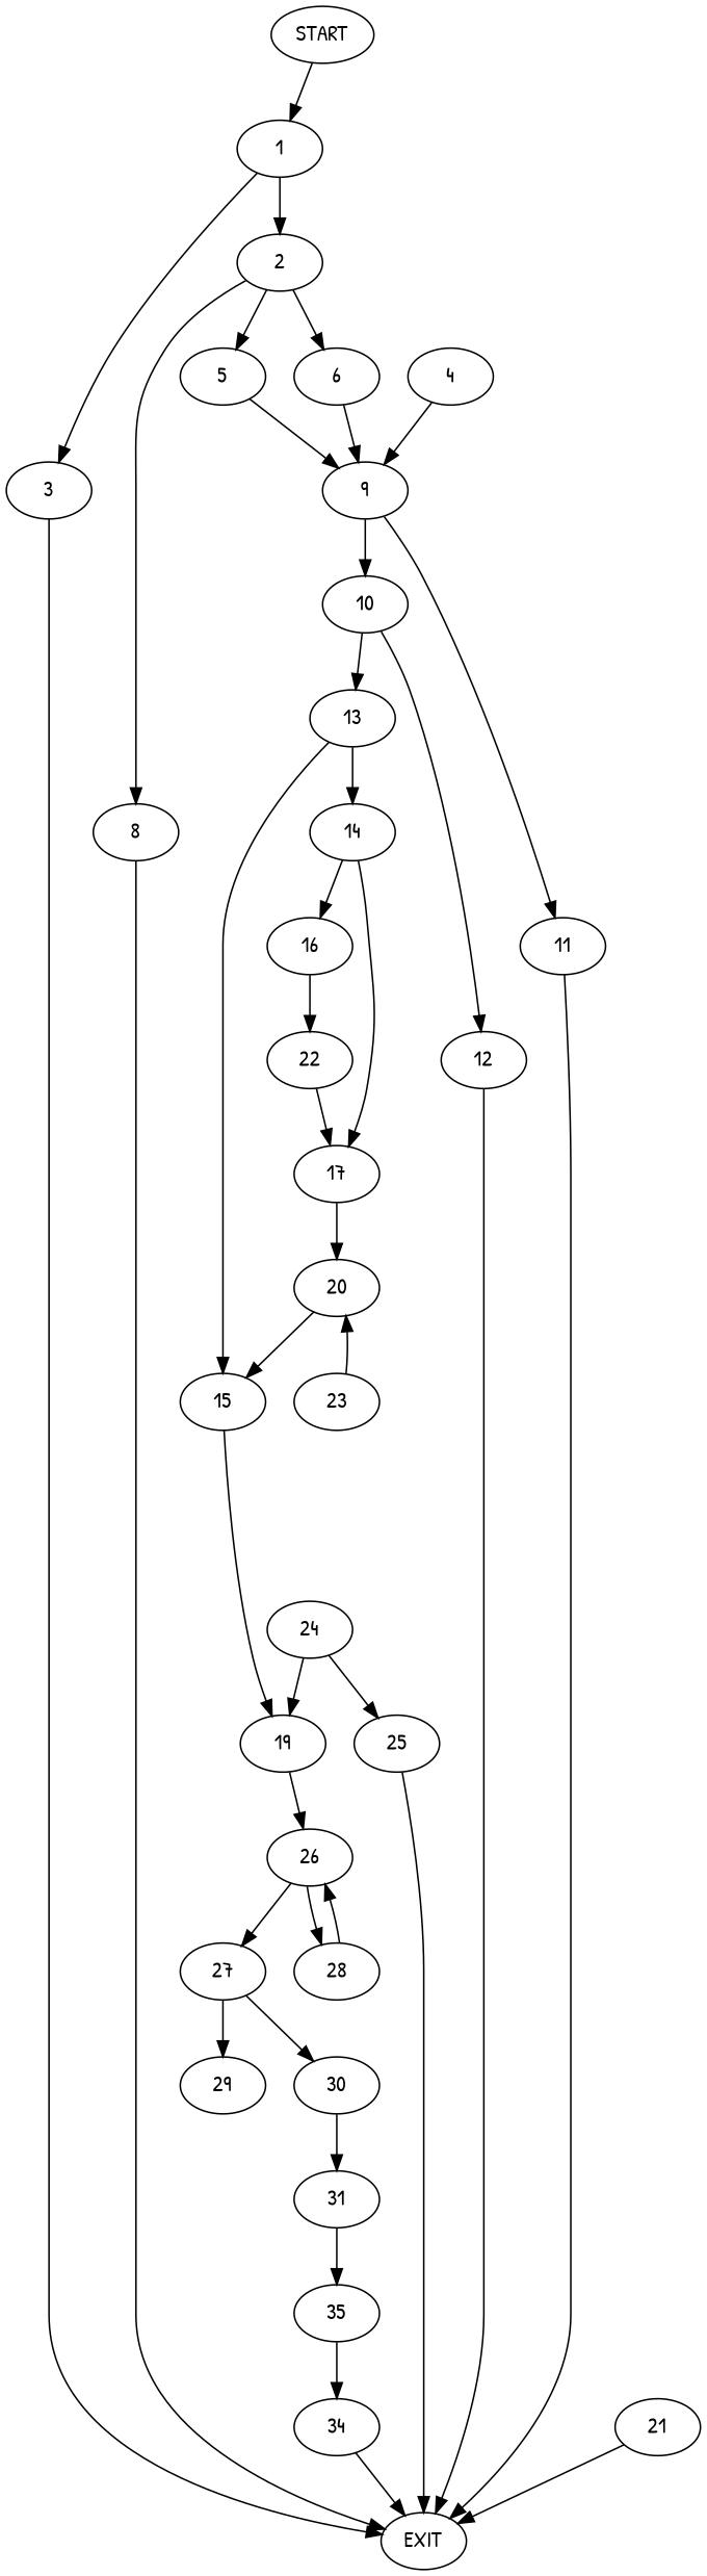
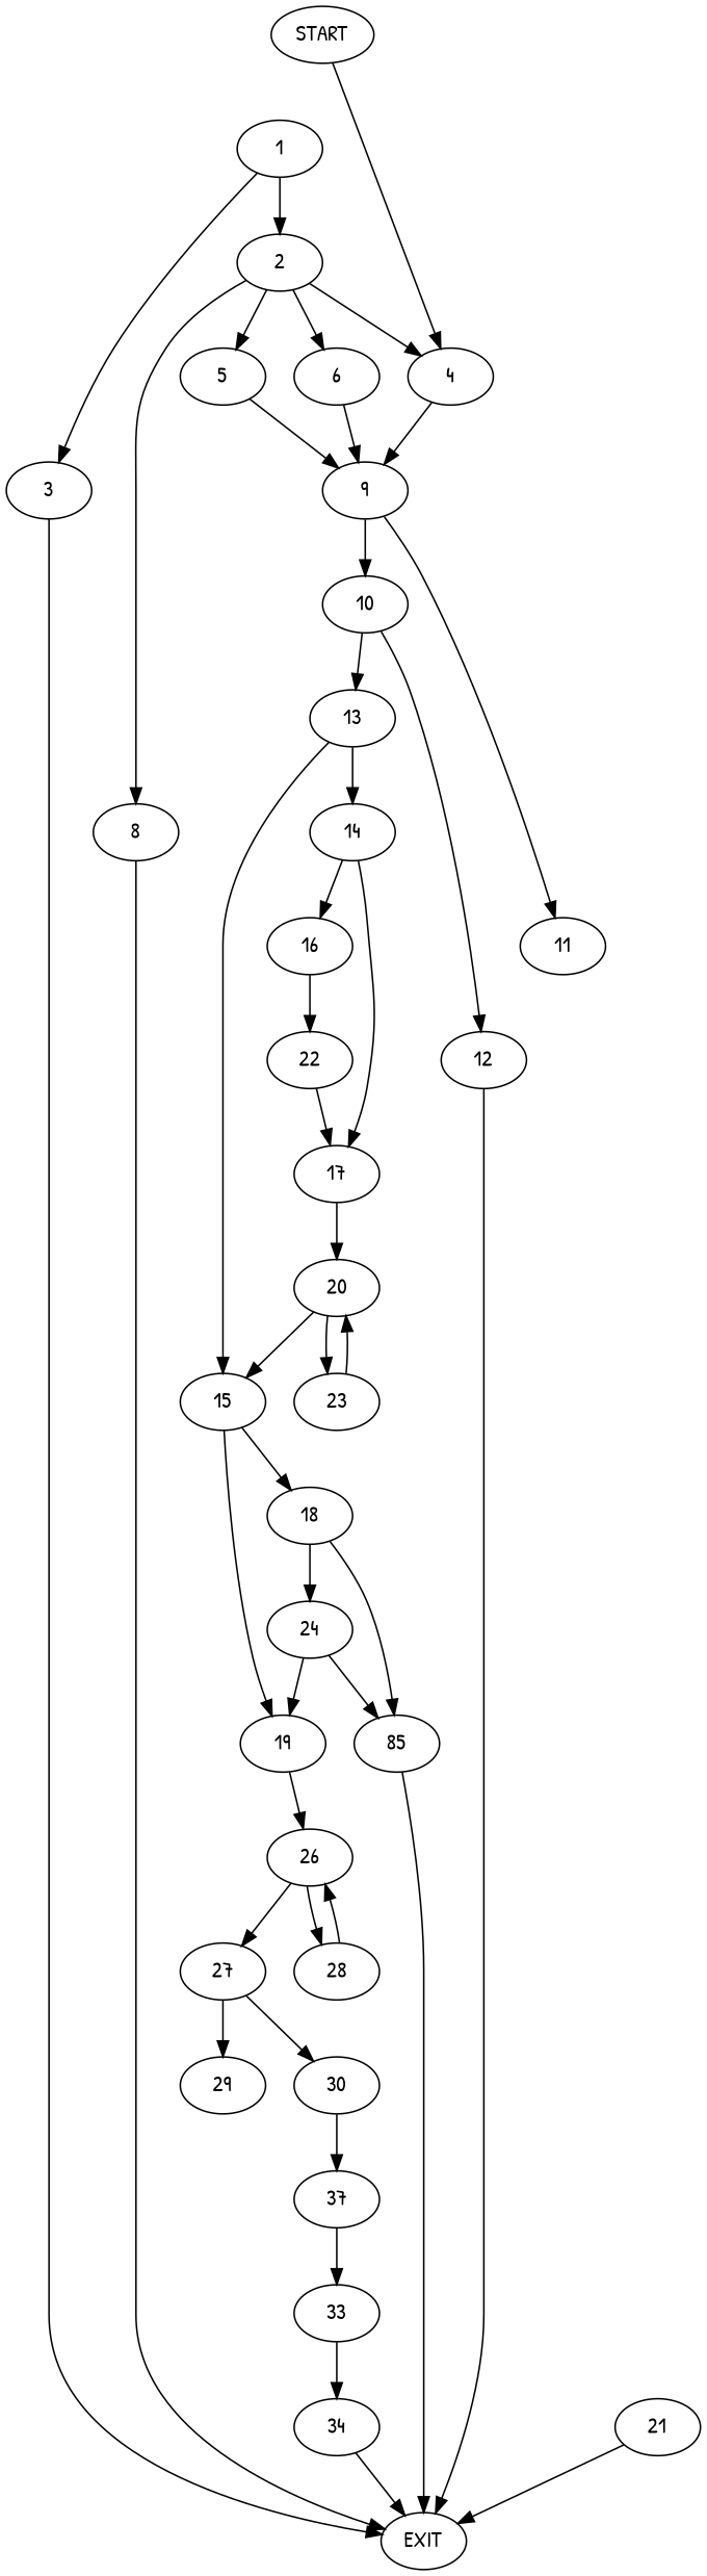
  digraph {
    fontname="Patrick Hand"
    node [fontname="Patrick Hand"]
    edge [fontname="Patrick Hand"]
    n1 [label=START]
    1
    2
    3
    n5 [label=EXIT]
    4
    5
    6
    8
    9
    10
    11
    12
    13
    14
    15
    16
    17
+   18
    19
    22
    20
    24
-   25
+   25 [label=85]
    26
    21
    23
    27
    28
    29
    30
-   31
-   33 [label=35]
+   31 [label=37]
+   33
    34
-   n1 -> 1
+   n1 -> 4
    1 -> 2
    1 -> 3
+   2 -> 4
    2 -> 5
    2 -> 6
    2 -> 8
    3 -> n5
    4 -> 9
    5 -> 9
    6 -> 9
    8 -> n5
    9 -> 10
    9 -> 11
    10 -> 12
    10 -> 13
-   11 -> n5
    12 -> n5
    13 -> 14
    13 -> 15
    14 -> 16
    14 -> 17
+   15 -> 18
    15 -> 19
    16 -> 22
    17 -> 20
+   18 -> 24
+   18 -> 25
    19 -> 26
    22 -> 17
    20 -> 15
+   20 -> 23
    24 -> 19
    24 -> 25
    25 -> n5
    26 -> 27
    26 -> 28
    21 -> n5
    23 -> 20
    27 -> 29
    27 -> 30
    28 -> 26
    30 -> 31
    31 -> 33
    33 -> 34
    34 -> n5
  }
